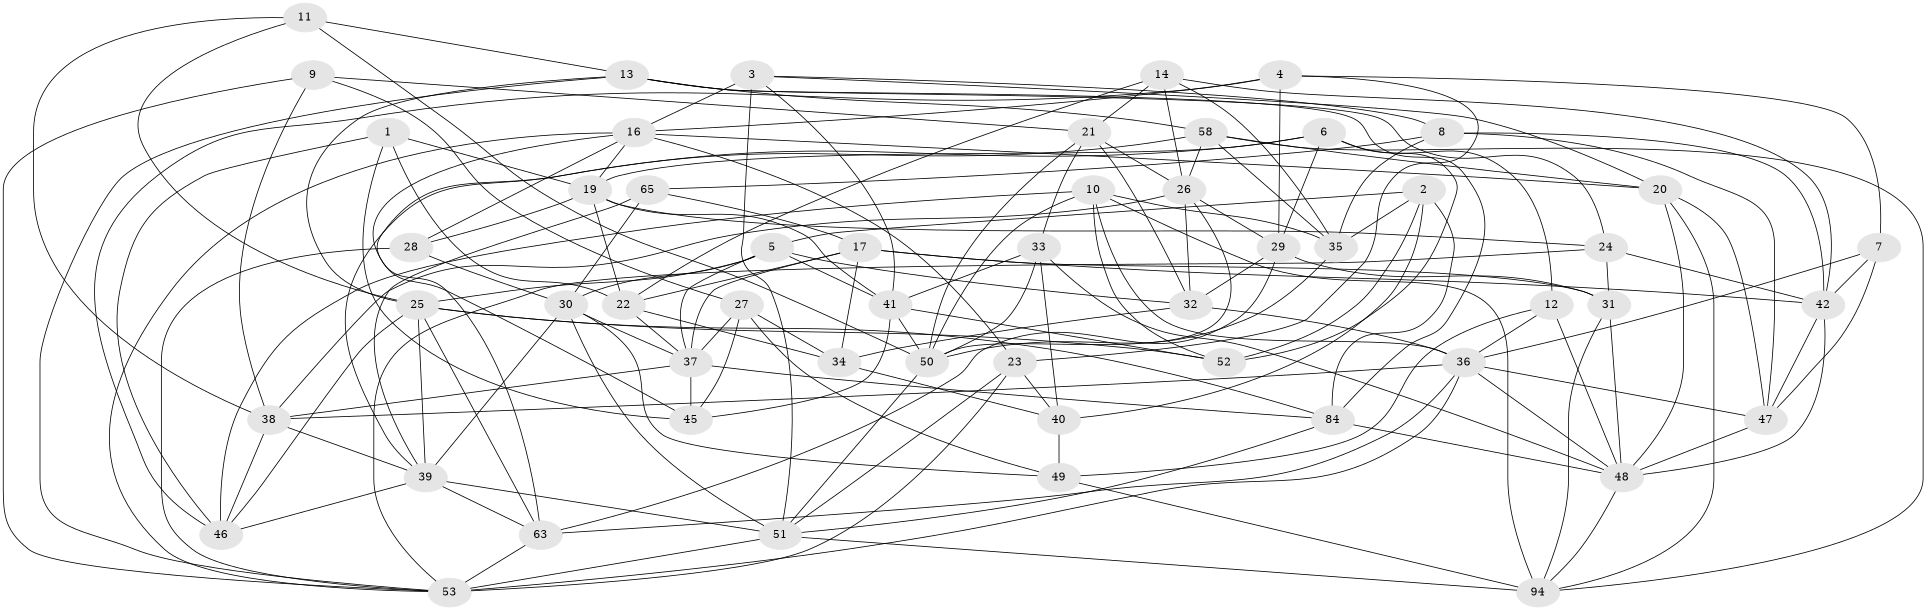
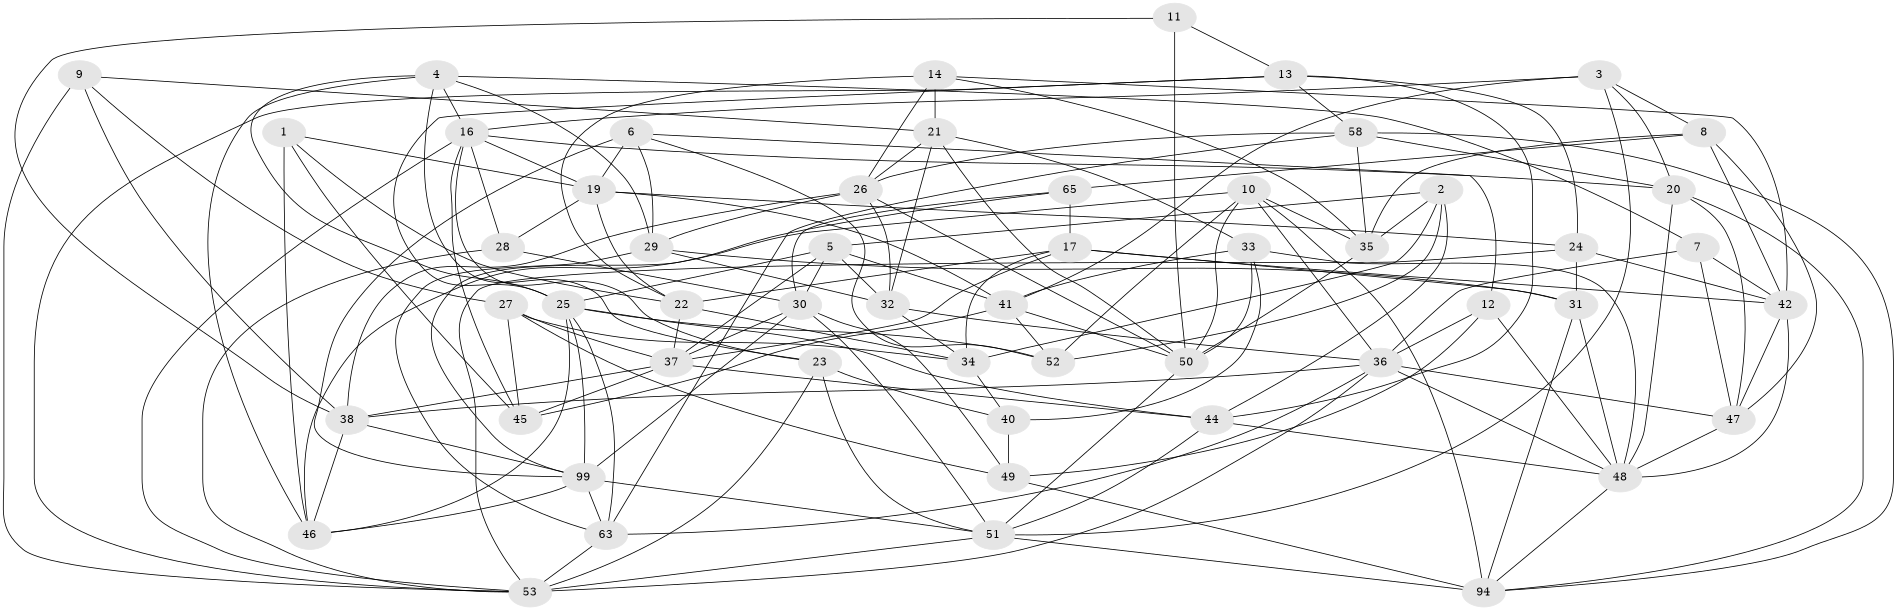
  graph {
    node [color=gray90 style=filled]
    edge [weight=1.0]
    1
    19
    22
    45
    46
    41
    28
    24
    34
    37
    2
    5
    35
-   44 [label=84]
+   44
    52
    25
    30
    32
    40
    50
    51
    48
    3
    8
    16
    20
    42
    47
    n29 [label=65]
    14
    21
    26
    23
    53
    n35 [label=94]
    4
    7
    29
    36
    31
    n41 [label=63]
-   39
+   39 [label=99]
    49
    38
    6
    12
    17
    9
    27
    33
    10
    11
    13
    n54 [label=58]
    1 -- 19
    1 -- 22
    1 -- 45
    1 -- 46
    19 -- 22
    19 -- 41
    19 -- 28 [weight=2.0]
    19 -- 24 [weight=2.0]
    22 -- 34
    22 -- 37
    41 -- 45
    41 -- 52
    41 -- 50
    28 -- 30
    28 -- 53
    24 -- 42
    24 -- 53
    24 -- 31
    34 -- 40
    37 -- 45 [weight=2.0]
    37 -- 44
    37 -- 38
-   2 -- 40
+   2 -- 34
    2 -- 5
    2 -- 35
    2 -- 44
    2 -- 52 [weight=2.0]
    5 -- 41
    5 -- 37
    5 -- 25
    5 -- 30
    5 -- 32
    35 -- 50
    44 -- 51
    44 -- 48
    25 -- 46
    25 -- 44
    25 -- 52
    25 -- n41
    25 -- 39
    30 -- 37
    30 -- 51 [weight=2.0]
    30 -- 39
    30 -- 49
    32 -- 34
    32 -- 36
    40 -- 49 [weight=2.0]
    50 -- 51
    51 -- 53
    51 -- n35 [weight=2.0]
    48 -- n35
    3 -- 41
    3 -- 51
    3 -- 8
    3 -- 16
    3 -- 20
    8 -- 35 [weight=2.0]
    8 -- 42
    8 -- 47
    8 -- n29
    16 -- 19
    16 -- 45
    16 -- 28
    16 -- 20
    16 -- 23
    16 -- 53
    20 -- 48
    20 -- 47
    20 -- n35
    42 -- 48 [weight=2.0]
    42 -- 47
    47 -- 48
    n29 -- 30
    n29 -- 39
    n29 -- 17
    14 -- 22 [weight=2.0]
    14 -- 35 [weight=2.0]
    14 -- 42
    14 -- 21
    14 -- 26
    21 -- 32
    21 -- 50
    21 -- 26
    21 -- 33
    26 -- 32
    26 -- 50
    26 -- 29
    26 -- 38
    23 -- 40
    23 -- 51
    23 -- 53 [weight=2.0]
    4 -- 46
    4 -- 16
    4 -- 23
    4 -- 7
    4 -- 29
    7 -- 42
    7 -- 47
    7 -- 36
    29 -- 32
    29 -- 31
    29 -- n41
    36 -- 48
    36 -- 47
    36 -- 53
    36 -- n41
    36 -- 38 [weight=2.0]
    31 -- 48
    31 -- n35
    n41 -- 53
    39 -- 46
    39 -- 51
    39 -- n41
    49 -- n35
    38 -- 46
    38 -- 39
    6 -- 19 [weight=2.0]
    6 -- 52
    6 -- 29
    6 -- 39
    6 -- 12
    12 -- 48
    12 -- 36
    12 -- 49
    17 -- 22
    17 -- 34
    17 -- 37
    17 -- 42
    17 -- 31
    9 -- 21
    9 -- 53
    9 -- 38
    9 -- 27
    27 -- 45
    27 -- 34
    27 -- 37 [weight=2.0]
    27 -- 49
    33 -- 41 [weight=2.0]
    33 -- 40 [weight=2.0]
    33 -- 50
    33 -- 48
    10 -- 46
    10 -- 35
    10 -- 52
    10 -- 50
    10 -- n35
    10 -- 36
-   11 -- 25
+   4 -- 25
    11 -- 50
    11 -- 38
    11 -- 13
    13 -- 24
    13 -- 44
    13 -- 25
    13 -- 53
    13 -- n54
    n54 -- 35
    n54 -- 20
    n54 -- 26
    n54 -- n35
    n54 -- n41
  }
